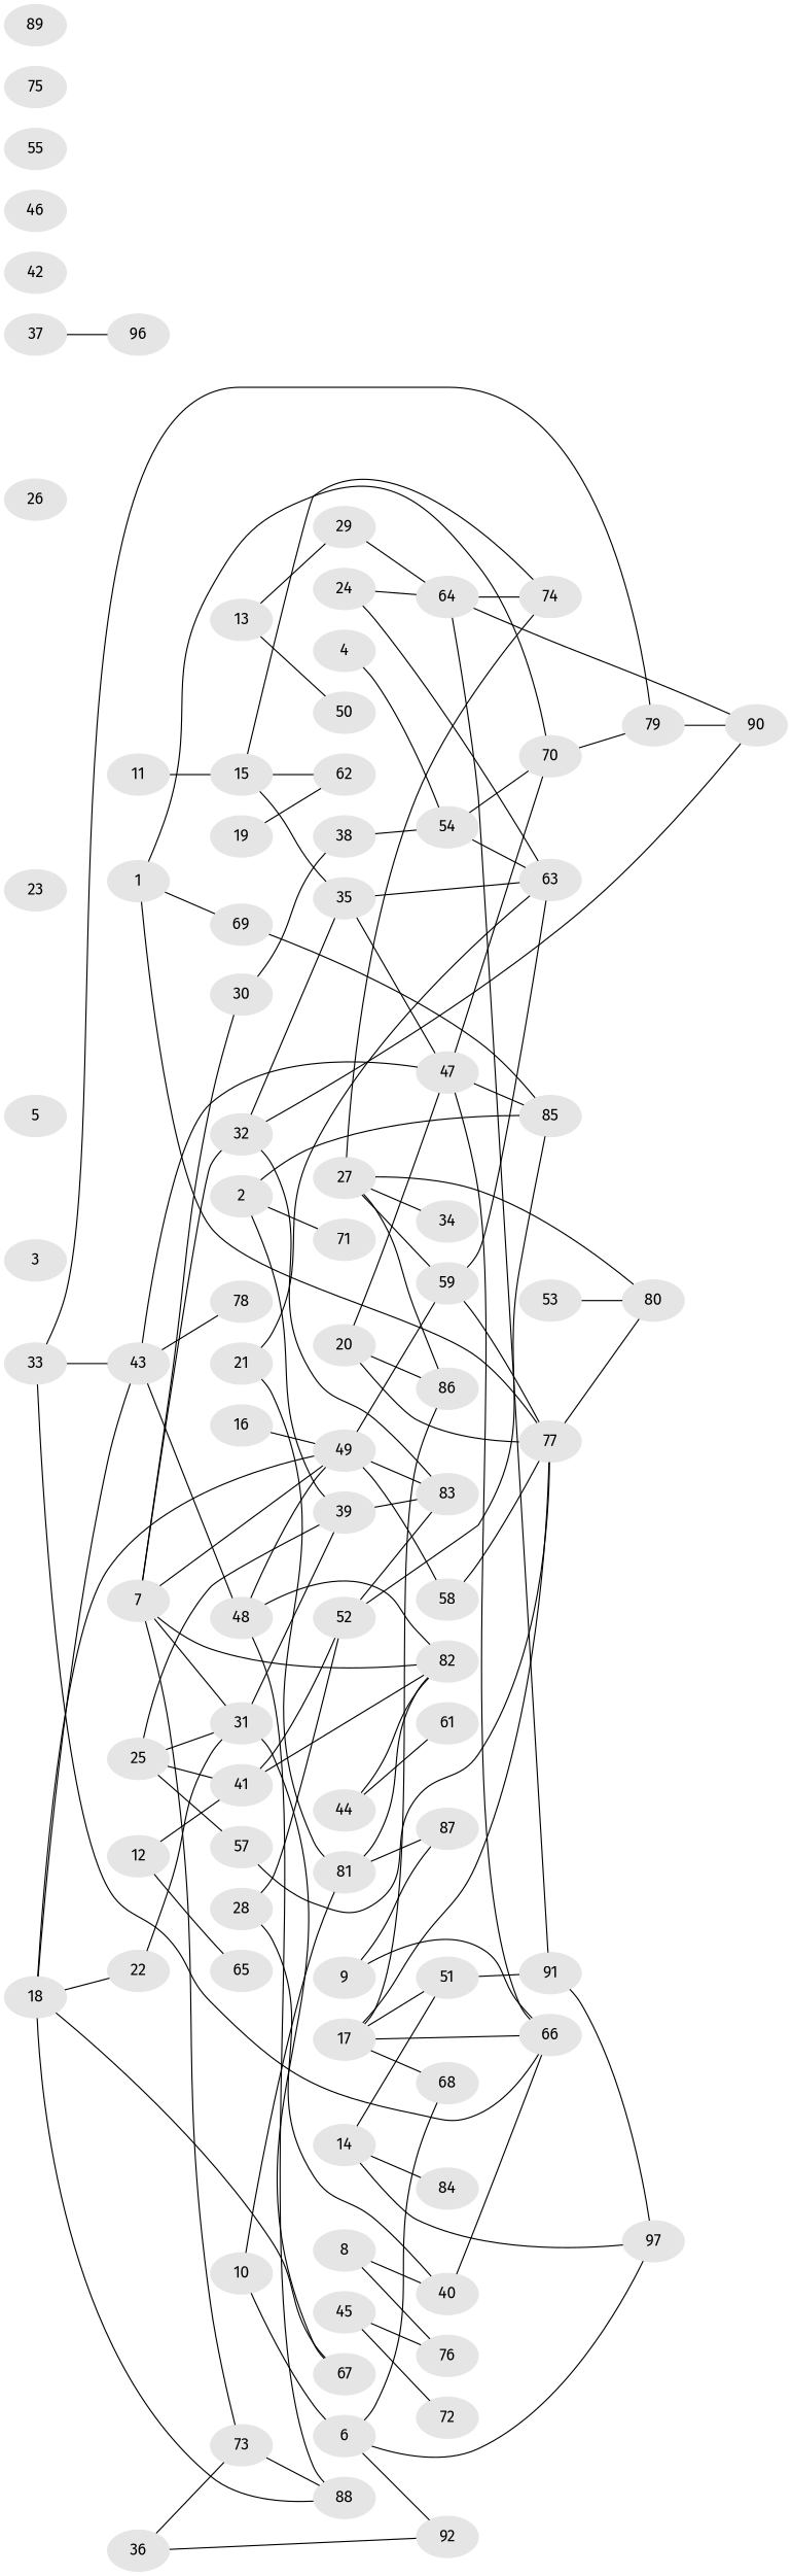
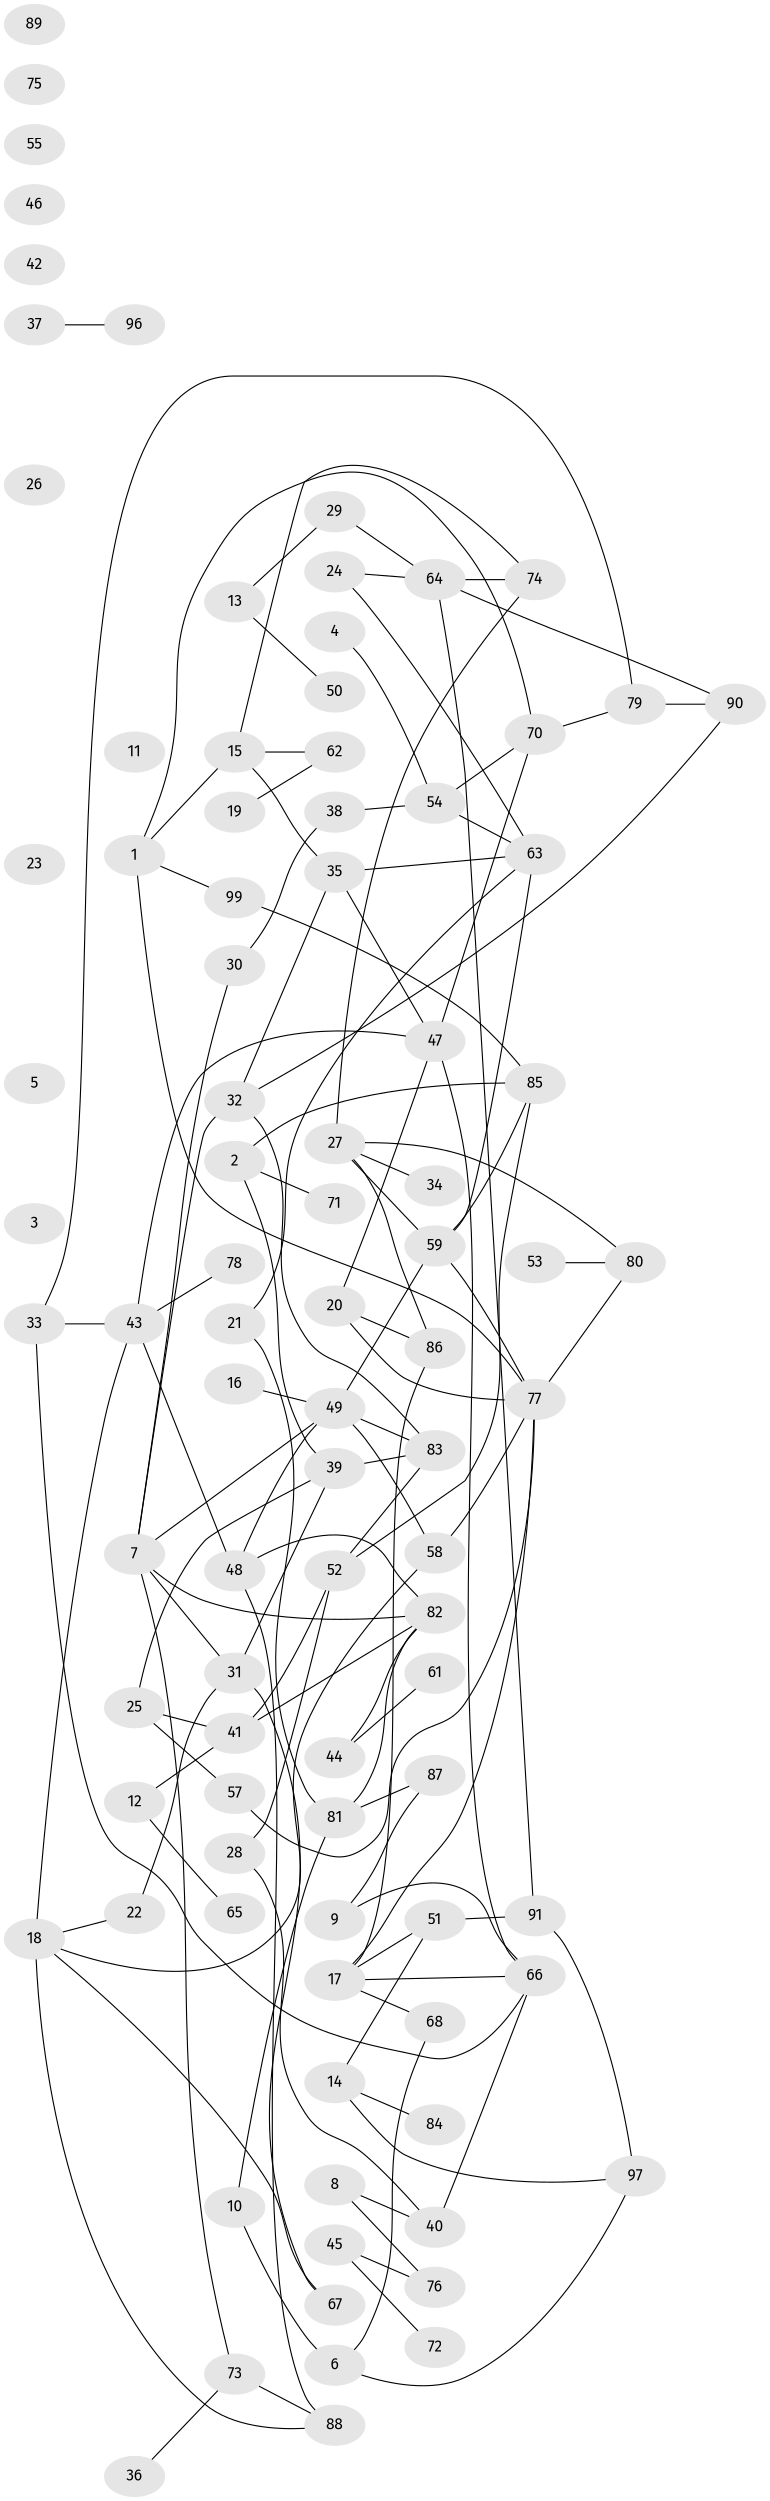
  graph {
    fontname="Fira Sans"
    rankdir=LR
    node [color=gray90 fontname="Fira Sans" style=filled]
    edge [fontname="Fira Sans"]
    1
    15
-   69
+   69 [label=99]
    70
    77
    35
    62
    74
    85
    79
    80
    2
    39
    71
    83
    3
    4
    54
    63
    5
    6
    68
-   92
    n24 [label=97]
    7
    30
    31
    32
    49
    73
    82
    38
    67
    90
    58
    59
    88
    8
    40
    76
    66
    9
    87
    10
    81
    11
    12
    41
    65
    52
    13
    29
    50
    64
    14
    51
    84
    91
    47
    16
    17
    86
    18
    22
    43
    78
    48
    19
    20
    21
    23
    24
    25
    57
    26
    27
    34
    28
    33
    36
    n81 [label=96]
    37
    42
    44
    61
    45
    72
    46
    53
    55
    75
    89
-   11 -- 15
+   1 -- 15
    1 -- 69
    1 -- 70
    1 -- 77
    15 -- 35
    15 -- 62
    15 -- 74
    69 -- 85
    70 -- 79
    77 -- 80
    35 -- 63
    35 -- 47
    79 -- 90
    2 -- 85
    2 -- 39
    2 -- 71
    39 -- 83
    4 -- 54
    54 -- 70
    54 -- 63
    6 -- 68
-   6 -- 92
    6 -- n24
    7 -- 30
    7 -- 31
    7 -- 32
    7 -- 49
    7 -- 73
    7 -- 82
    30 -- 38
    31 -- 39
    31 -- 67
    32 -- 35
    32 -- 83
    32 -- 90
    49 -- 83
    49 -- 58
    49 -- 59
    73 -- 88
    38 -- 54
    58 -- 77
    59 -- 77
-   47 -- 85
+   59 -- 85
    59 -- 63
    8 -- 40
    8 -- 76
    40 -- 66
    9 -- 66
    9 -- 87
    10 -- 6
    10 -- 81
    81 -- 82
    81 -- 87
    12 -- 41
    12 -- 65
    41 -- 82
    41 -- 52
    52 -- 85
    52 -- 83
    13 -- 29
    13 -- 50
    29 -- 64
    64 -- 74
    64 -- 90
    64 -- 91
    14 -- n24
    14 -- 51
    14 -- 84
    51 -- 91
    91 -- n24
    47 -- 70
    47 -- 66
    16 -- 49
    17 -- 77
    17 -- 68
    17 -- 66
    17 -- 51
    17 -- 86
    18 -- 67
-   18 -- 49
+   18 -- 58
    18 -- 88
    18 -- 22
    18 -- 43
    22 -- 31
    43 -- 47
    43 -- 78
    43 -- 48
    48 -- 49
    48 -- 82
    48 -- 88
    19 -- 62
    20 -- 77
    20 -- 47
    20 -- 86
    21 -- 63
    21 -- 81
    24 -- 63
    24 -- 64
    25 -- 39
-   25 -- 31
    25 -- 41
    25 -- 57
    57 -- 77
    27 -- 74
    27 -- 80
    27 -- 59
    27 -- 86
    27 -- 34
    28 -- 40
    28 -- 52
    33 -- 79
    33 -- 66
    33 -- 43
-   36 -- 92
    36 -- 73
    37 -- n81
    44 -- 82
    44 -- 61
    45 -- 76
    45 -- 72
    53 -- 80
  }
